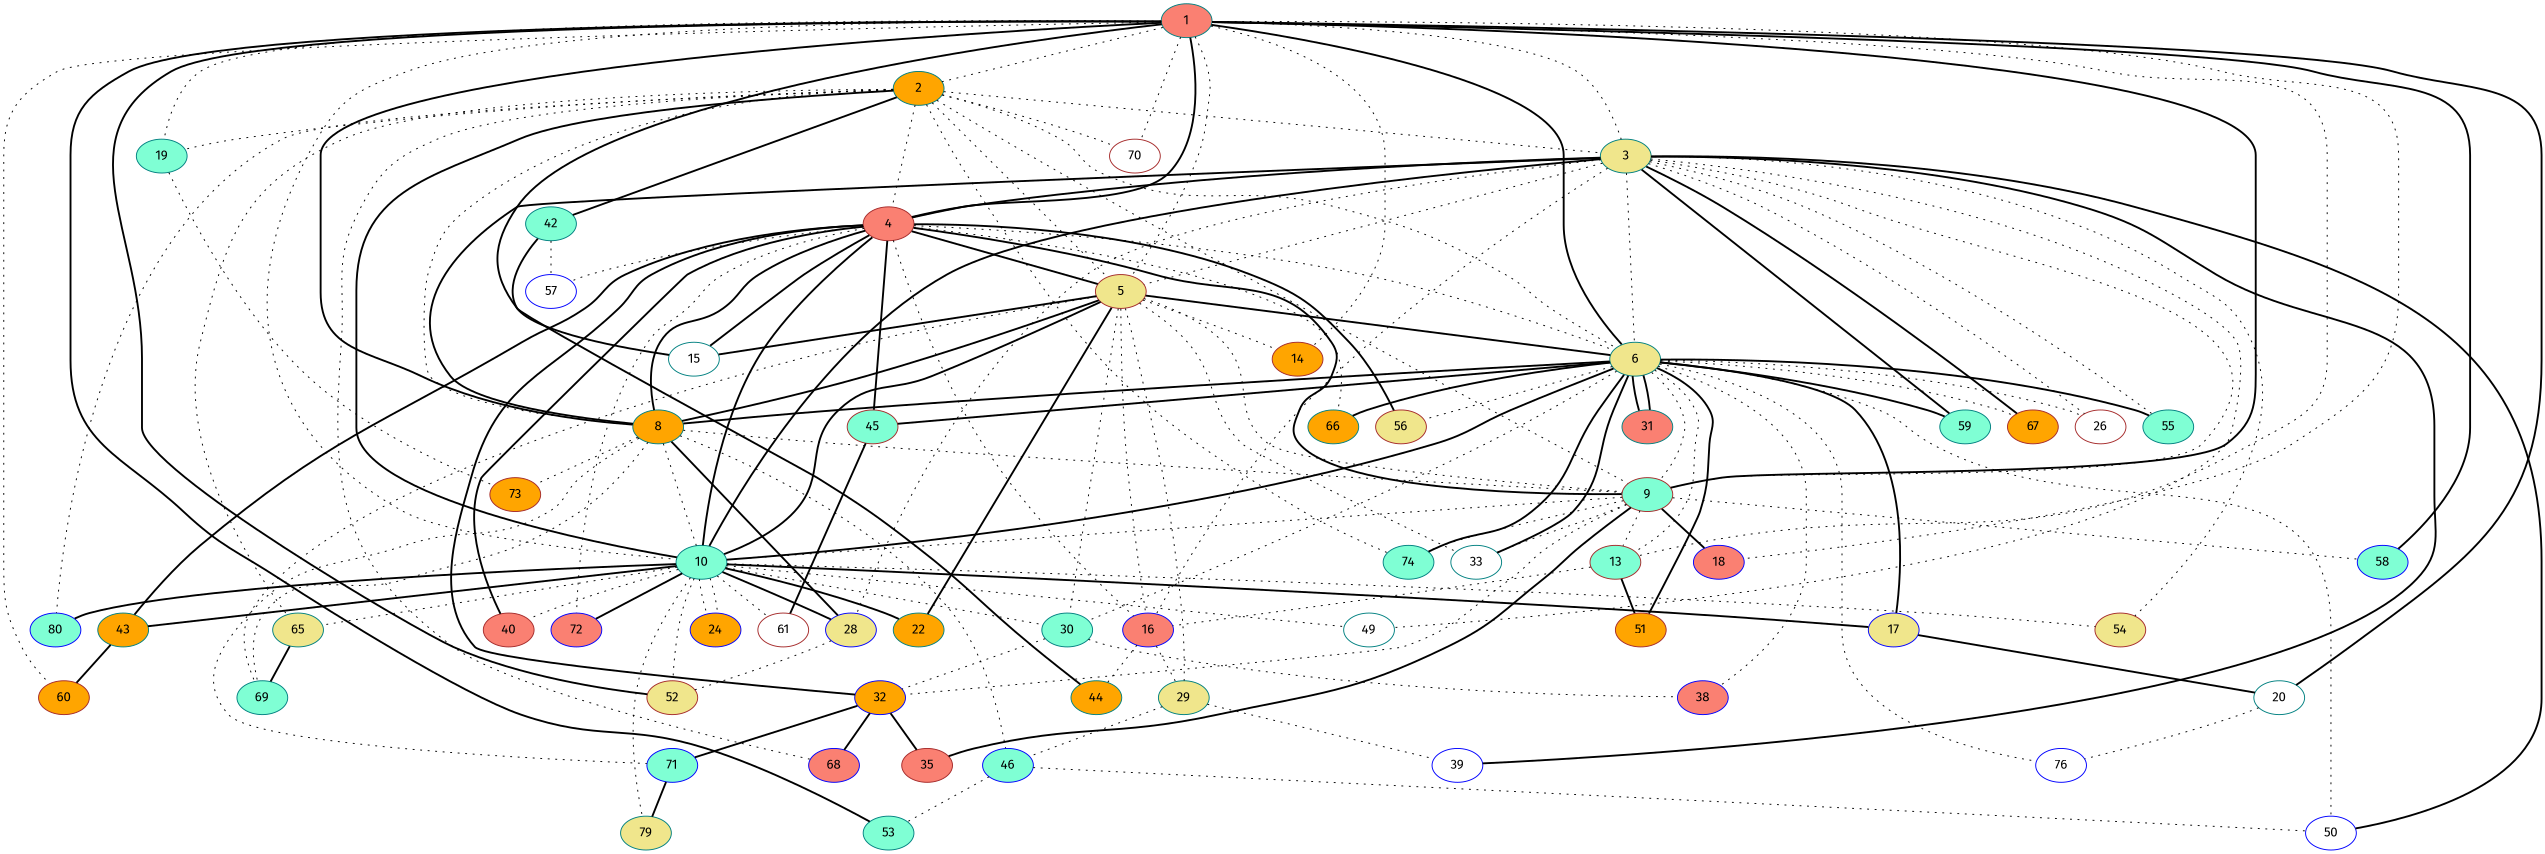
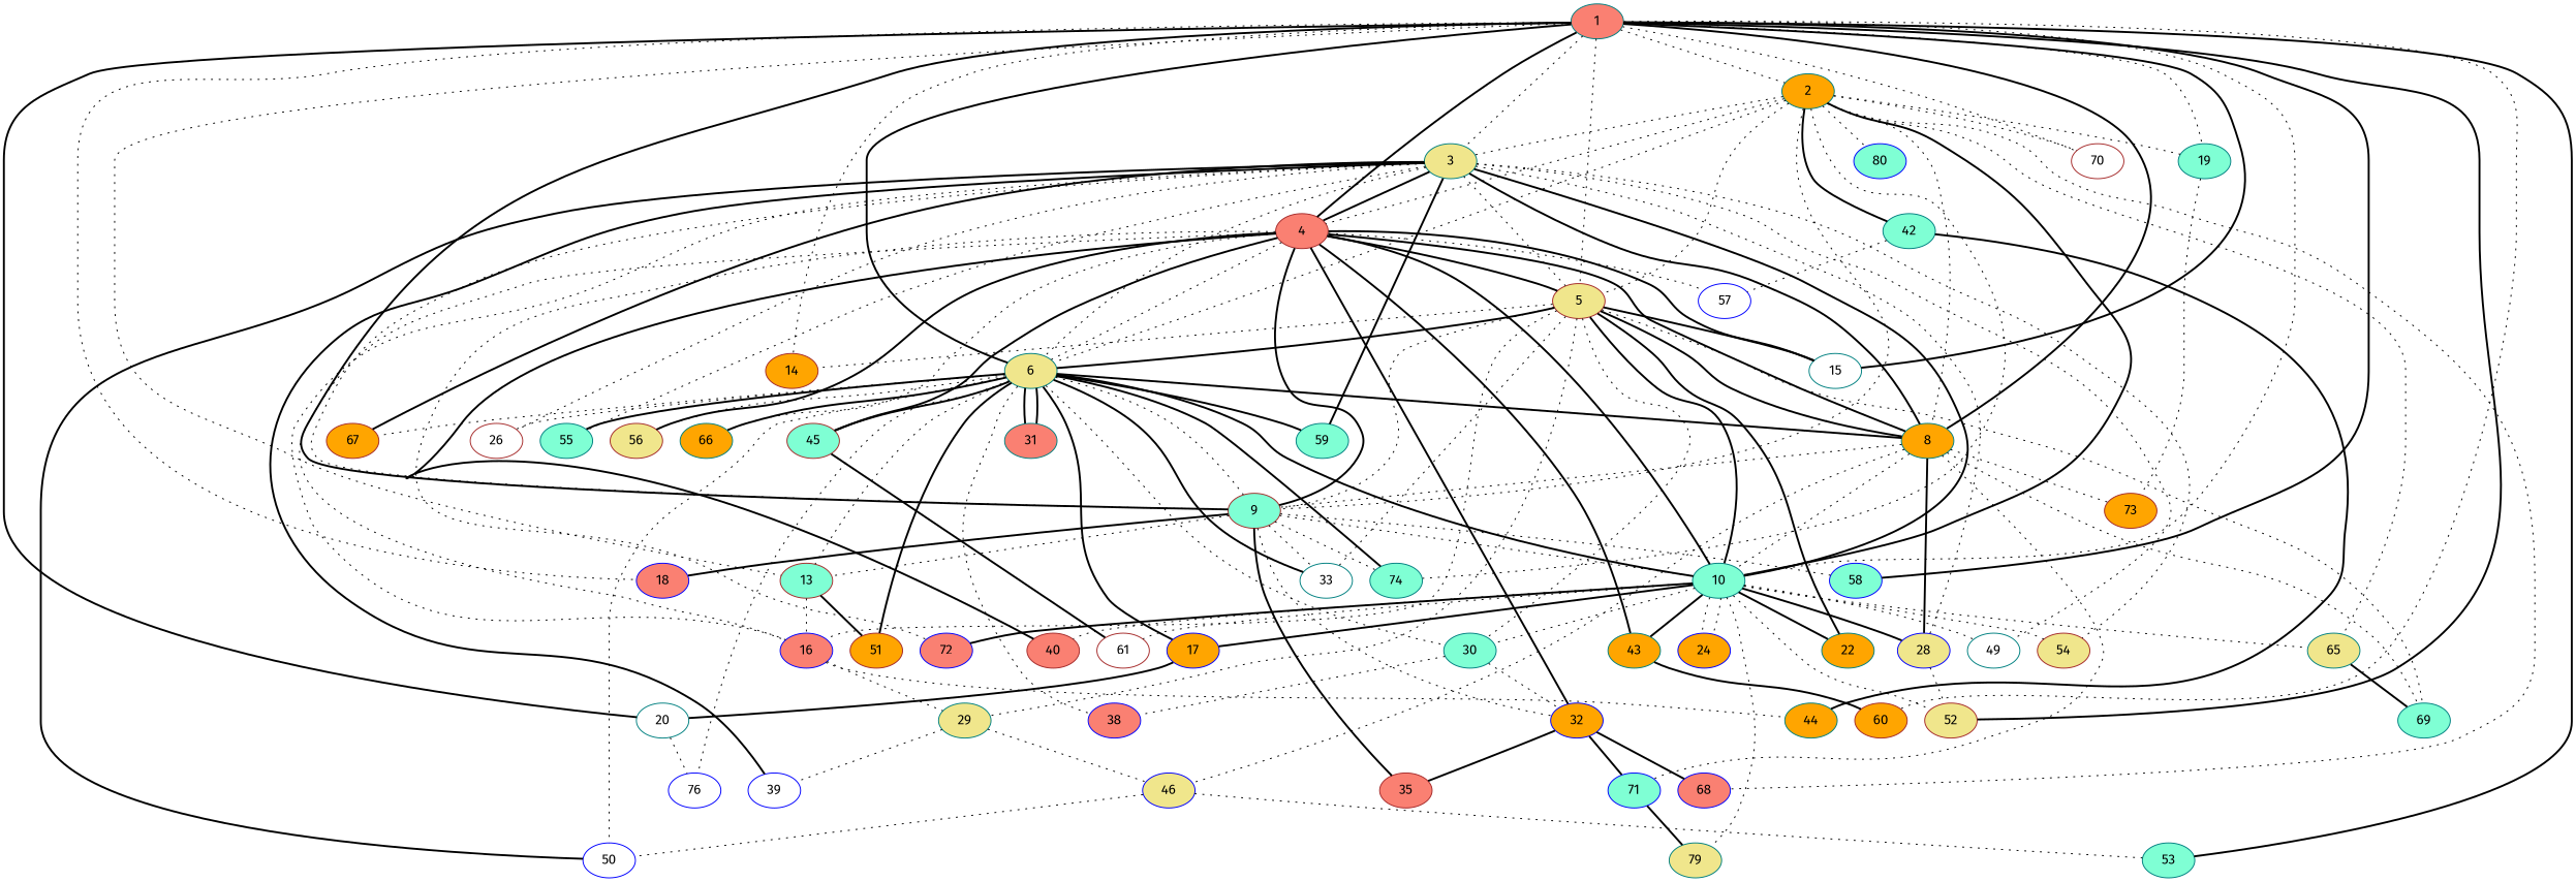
  graph {
    fontname="Fira Sans"
    node [color=teal fillcolor=aquamarine fontname="Fira Sans" style=filled]
    edge [fontname="Fira Sans" style=dotted]
    1 [fillcolor=salmon super="+7"]
    2 [fillcolor=orange super="+25"]
    3 [fillcolor=khaki super="+23"]
    4 [color=brown fillcolor=salmon super="+12"]
    5 [color=brown fillcolor=khaki super="+27"]
    6 [fillcolor=khaki super="+11"]
    8 [fillcolor=orange super="+41"]
    9 [color=brown super="+21"]
    10 [super="+62"]
    13 [color=brown super="+64"]
    14 [color=brown fillcolor=orange]
    15 [fillcolor=white super="+48"]
    18 [color=blue fillcolor=salmon]
    19
    20 [fillcolor=white]
    52 [color=brown fillcolor=khaki super="+78"]
    53
    58 [color=blue]
    60 [color=brown fillcolor=orange]
    70 [color=brown fillcolor=white]
    42
    65 [fillcolor=khaki]
    68 [color=blue fillcolor=salmon]
    74 [super="+75"]
    80 [color=blue]
    16 [color=blue fillcolor=salmon super="+47"]
    26 [color=brown fillcolor=white]
    28 [color=blue fillcolor=khaki super="+34"]
    39 [color=blue fillcolor=white]
    49 [fillcolor=white]
    50 [color=blue fillcolor=white super="+63"]
    54 [color=brown fillcolor=khaki]
    55
    59
    67 [color=brown fillcolor=orange]
    32 [color=blue fillcolor=orange super="+37"]
    40 [color=brown fillcolor=salmon]
    43 [fillcolor=orange]
    45 [color=brown]
    56 [color=brown fillcolor=khaki]
    57 [color=blue fillcolor=white]
    66 [fillcolor=orange]
    72 [color=blue fillcolor=salmon]
    22 [fillcolor=orange]
    29 [fillcolor=khaki]
    30
    33 [fillcolor=white super="+36"]
    69 [super="+77"]
-   17 [color=blue fillcolor=khaki]
+   17 [color=blue fillcolor=orange]
    31 [fillcolor=salmon]
    38 [color=blue fillcolor=salmon]
    51 [color=brown fillcolor=orange]
    76 [color=blue fillcolor=white]
-   46 [color=blue]
+   46 [color=blue fillcolor=khaki]
    71 [color=blue]
    73 [color=brown fillcolor=orange]
    35 [color=brown fillcolor=salmon]
    24 [color=blue fillcolor=orange]
    61 [color=brown fillcolor=white]
    79 [fillcolor=khaki]
    44 [fillcolor=orange]
    1 -- 2 [weight=3]
    1 -- 3 [weight=3]
    1 -- 4 [style=bold weight=2]
    1 -- 5 [weight=2]
    1 -- 6 [style=bold weight=2]
    1 -- 8 [style=bold weight=2]
    1 -- 9 [style=bold weight=2]
    1 -- 10 [weight=2]
    1 -- 13
    1 -- 14
    1 -- 15 [style=bold]
    1 -- 18
    1 -- 19
    1 -- 20 [style=bold]
    1 -- 52 [style=bold]
    1 -- 53 [style=bold]
    1 -- 58 [style=bold]
    1 -- 60
    1 -- 70
    2 -- 3
    2 -- 4
    2 -- 5
    2 -- 6
    2 -- 8 [weight=2]
    2 -- 9
    2 -- 10 [style=bold]
    2 -- 19
    2 -- 70
    2 -- 42 [style=bold]
    2 -- 65
    2 -- 68
    2 -- 74
    2 -- 80
    3 -- 4 [style=bold]
    3 -- 5
    3 -- 6
    3 -- 8 [style=bold]
    3 -- 9
    3 -- 10 [style=bold]
    3 -- 16
    3 -- 26
    3 -- 28
    3 -- 39 [style=bold]
    3 -- 49
    3 -- 50 [style=bold]
    3 -- 54
    3 -- 55
    3 -- 59 [style=bold]
    3 -- 67 [style=bold]
    4 -- 5 [style=bold weight=2]
    4 -- 6
    4 -- 8 [style=bold]
    4 -- 9 [style=bold]
    4 -- 10 [style=bold]
    4 -- 15 [style=bold]
    4 -- 16
    4 -- 32 [style=bold]
    4 -- 40 [style=bold]
    4 -- 43 [style=bold]
    4 -- 45 [style=bold]
    4 -- 56 [style=bold]
    4 -- 57
    4 -- 66
    4 -- 72
    5 -- 6 [style=bold]
    5 -- 8 [style=bold]
    5 -- 9
    5 -- 10 [style=bold]
    5 -- 14
    5 -- 15 [style=bold]
    5 -- 16
    5 -- 22 [style=bold]
    5 -- 29
    5 -- 30
    5 -- 33
    5 -- 69
    6 -- 8 [style=bold]
    6 -- 9
    6 -- 10 [style=bold]
    6 -- 13
    6 -- 74 [style=bold]
    6 -- 26
    6 -- 50
    6 -- 55 [style=bold]
    6 -- 59 [style=bold]
    6 -- 67
    6 -- 45 [style=bold]
    6 -- 56
    6 -- 66 [style=bold]
    6 -- 30
    6 -- 33 [style=bold]
    6 -- 17 [style=bold]
    6 -- 31 [style=bold]
    6 -- 31 [style=bold]
    6 -- 38
    6 -- 51 [style=bold]
    6 -- 76
    8 -- 9 [weight=2]
    8 -- 10
    8 -- 28 [style=bold]
    8 -- 69
    8 -- 46
    8 -- 71
    8 -- 73
    9 -- 10
    9 -- 13
    9 -- 18 [style=bold]
    9 -- 58
    9 -- 74
    9 -- 32
    9 -- 33
    9 -- 35 [style=bold]
    10 -- 52
    10 -- 65
-   10 -- 80 [style=bold]
    10 -- 28 [style=bold]
    10 -- 49
    10 -- 54
    10 -- 40
    10 -- 43 [style=bold]
    10 -- 72 [style=bold]
    10 -- 22 [style=bold]
    10 -- 30
    10 -- 17 [style=bold]
    10 -- 24
    10 -- 24
    10 -- 61
    10 -- 79
    13 -- 16
    13 -- 51 [style=bold]
    19 -- 73
    20 -- 76
    42 -- 57
    42 -- 44 [style=bold]
    65 -- 69 [style=bold]
    16 -- 29
    16 -- 44
    28 -- 52
    32 -- 68 [style=bold]
    32 -- 71 [style=bold]
    32 -- 35 [style=bold]
    43 -- 60 [style=bold]
    45 -- 61 [style=bold]
    29 -- 39
    29 -- 46
    30 -- 32
    30 -- 38
    17 -- 20 [style=bold]
    46 -- 53
    46 -- 50
    71 -- 79 [style=bold]
  }
